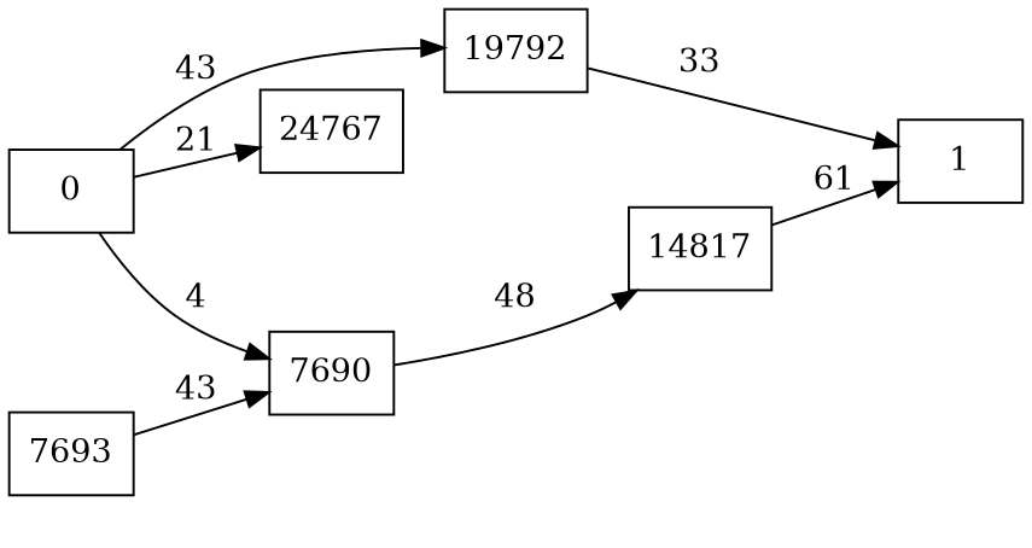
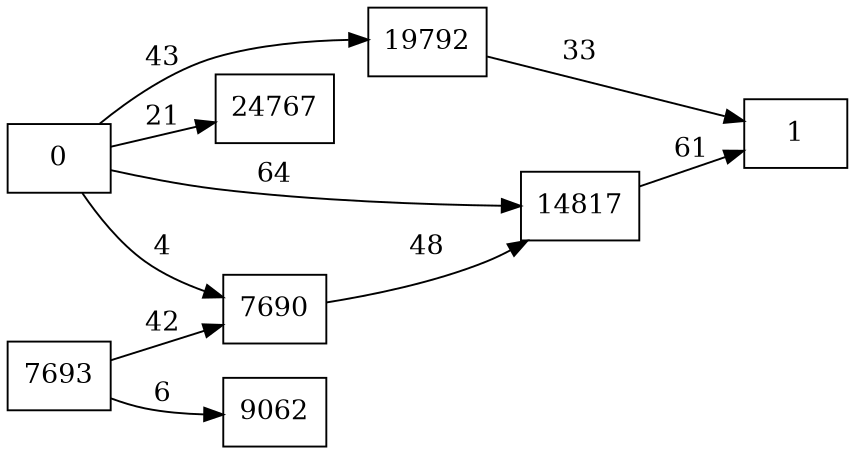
  digraph {
    rankdir=LR
    node [shape=rectangle]
    7690
    14817
    7693
+   9062
    1
    19792
    0
    24767
    7690 -> 14817 [label=48]
    14817 -> 1 [label=61]
-   7693 -> 7690 [label=43]
+   7693 -> 7690 [label=42]
+   7693 -> 9062 [label=6]
    19792 -> 1 [label=33]
    0 -> 7690 [label=4]
+   0 -> 14817 [label=64]
    0 -> 19792 [label=43]
    0 -> 24767 [label=21]
  }
